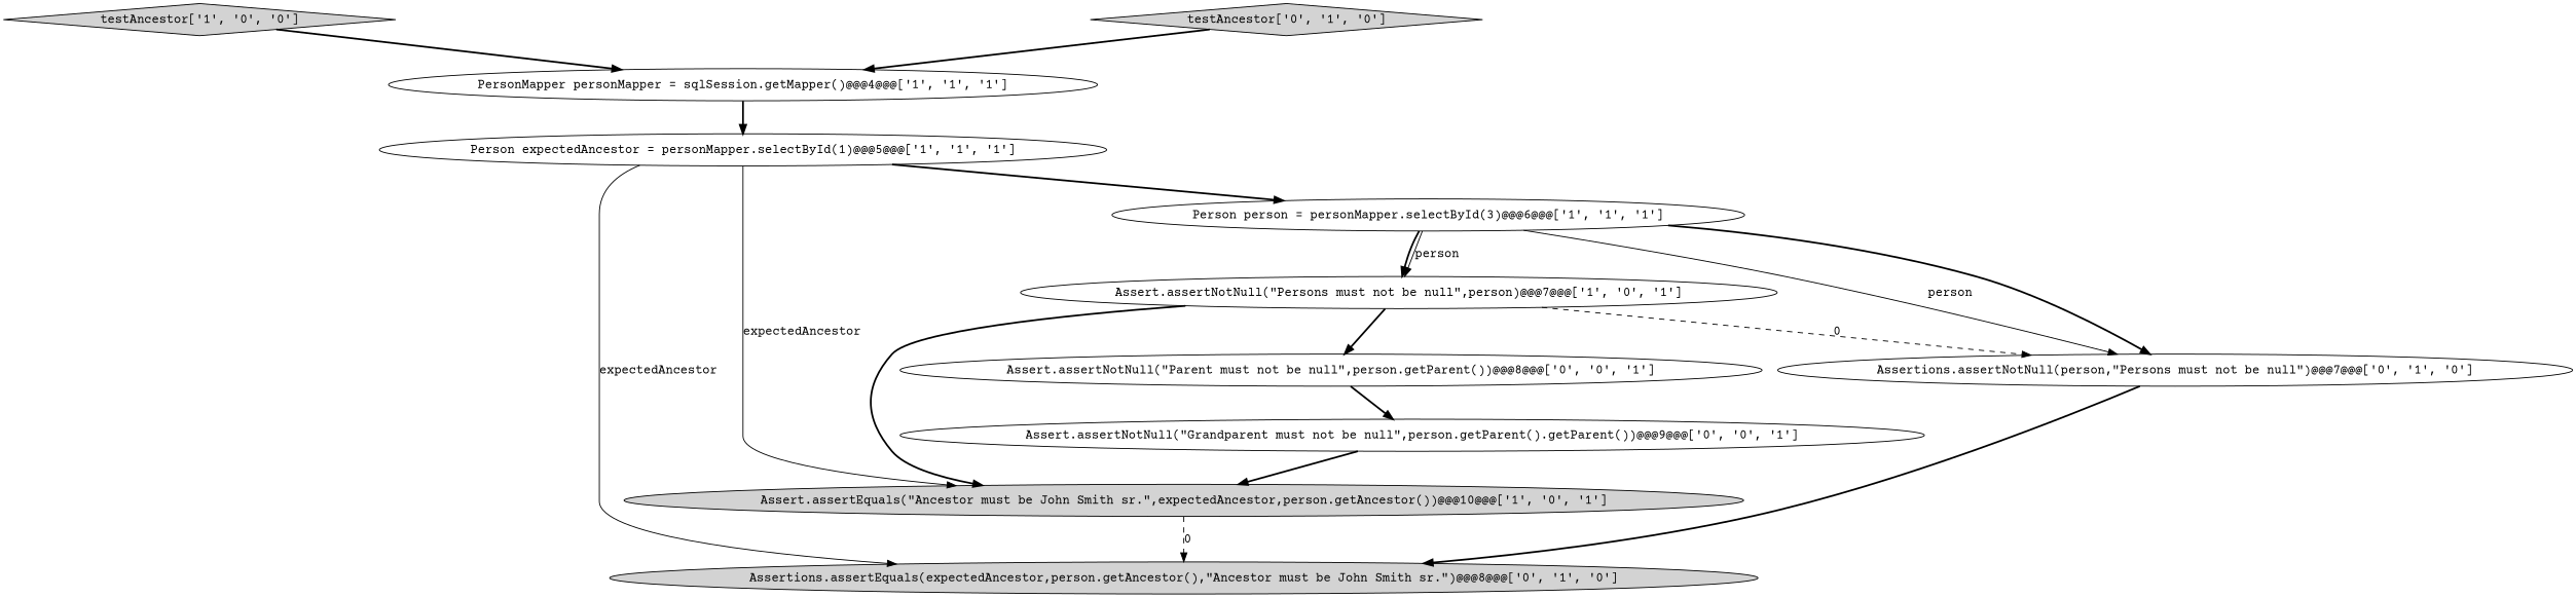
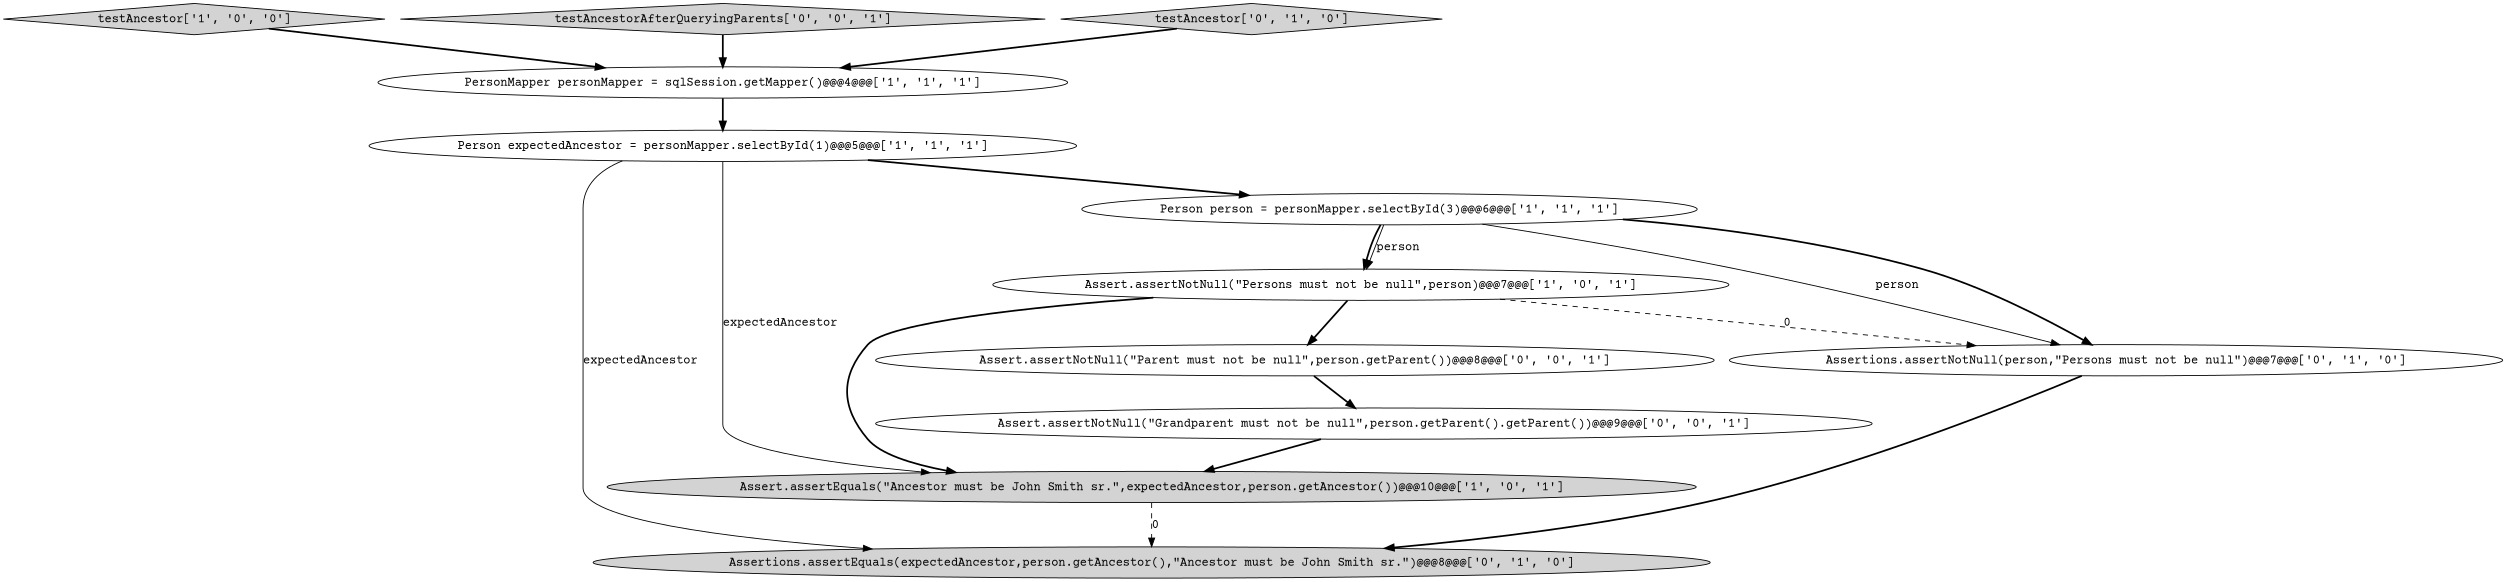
  digraph {
    fontname="Courier Prime"
    node [fillcolor=white shape=ellipse style=filled fontname="Courier Prime"]
    edge [style=bold fontname="Courier Prime"]
    n1 [fillcolor=lightgray label="testAncestor['1', '0', '0']" shape=diamond]
    n2 [label="PersonMapper personMapper = sqlSession.getMapper()@@@4@@@['1', '1', '1']"]
    n3 [label="Person expectedAncestor = personMapper.selectById(1)@@@5@@@['1', '1', '1']"]
    n4 [fillcolor=lightgray label="Assertions.assertEquals(expectedAncestor,person.getAncestor(),\"Ancestor must be John Smith sr.\")@@@8@@@['0', '1', '0']"]
    n5 [fillcolor=lightgray label="Assert.assertEquals(\"Ancestor must be John Smith sr.\",expectedAncestor,person.getAncestor())@@@10@@@['1', '0', '1']"]
    n6 [label="Person person = personMapper.selectById(3)@@@6@@@['1', '1', '1']"]
    n7 [label="Assert.assertNotNull(\"Persons must not be null\",person)@@@7@@@['1', '0', '1']"]
    n8 [label="Assert.assertNotNull(\"Parent must not be null\",person.getParent())@@@8@@@['0', '0', '1']"]
    n9 [label="Assertions.assertNotNull(person,\"Persons must not be null\")@@@7@@@['0', '1', '0']"]
    n10 [label="Assert.assertNotNull(\"Grandparent must not be null\",person.getParent().getParent())@@@9@@@['0', '0', '1']"]
+   n11 [fillcolor=lightgray label="testAncestorAfterQueryingParents['0', '0', '1']" shape=diamond]
    n12 [fillcolor=lightgray label="testAncestor['0', '1', '0']" shape=diamond]
    n1 -> n2
    n2 -> n3
    n3 -> n4 [label=expectedAncestor style=solid]
    n3 -> n5 [label=expectedAncestor style=solid]
    n3 -> n6
    n5 -> n4 [label=0 style=dashed]
    n6 -> n7
    n6 -> n7 [label=person style=solid]
    n6 -> n9 [label=person style=solid]
    n6 -> n9
    n7 -> n5
    n7 -> n8
    n7 -> n9 [label=0 style=dashed]
    n8 -> n10
    n9 -> n4
    n10 -> n5
+   n11 -> n2
    n12 -> n2
  }
